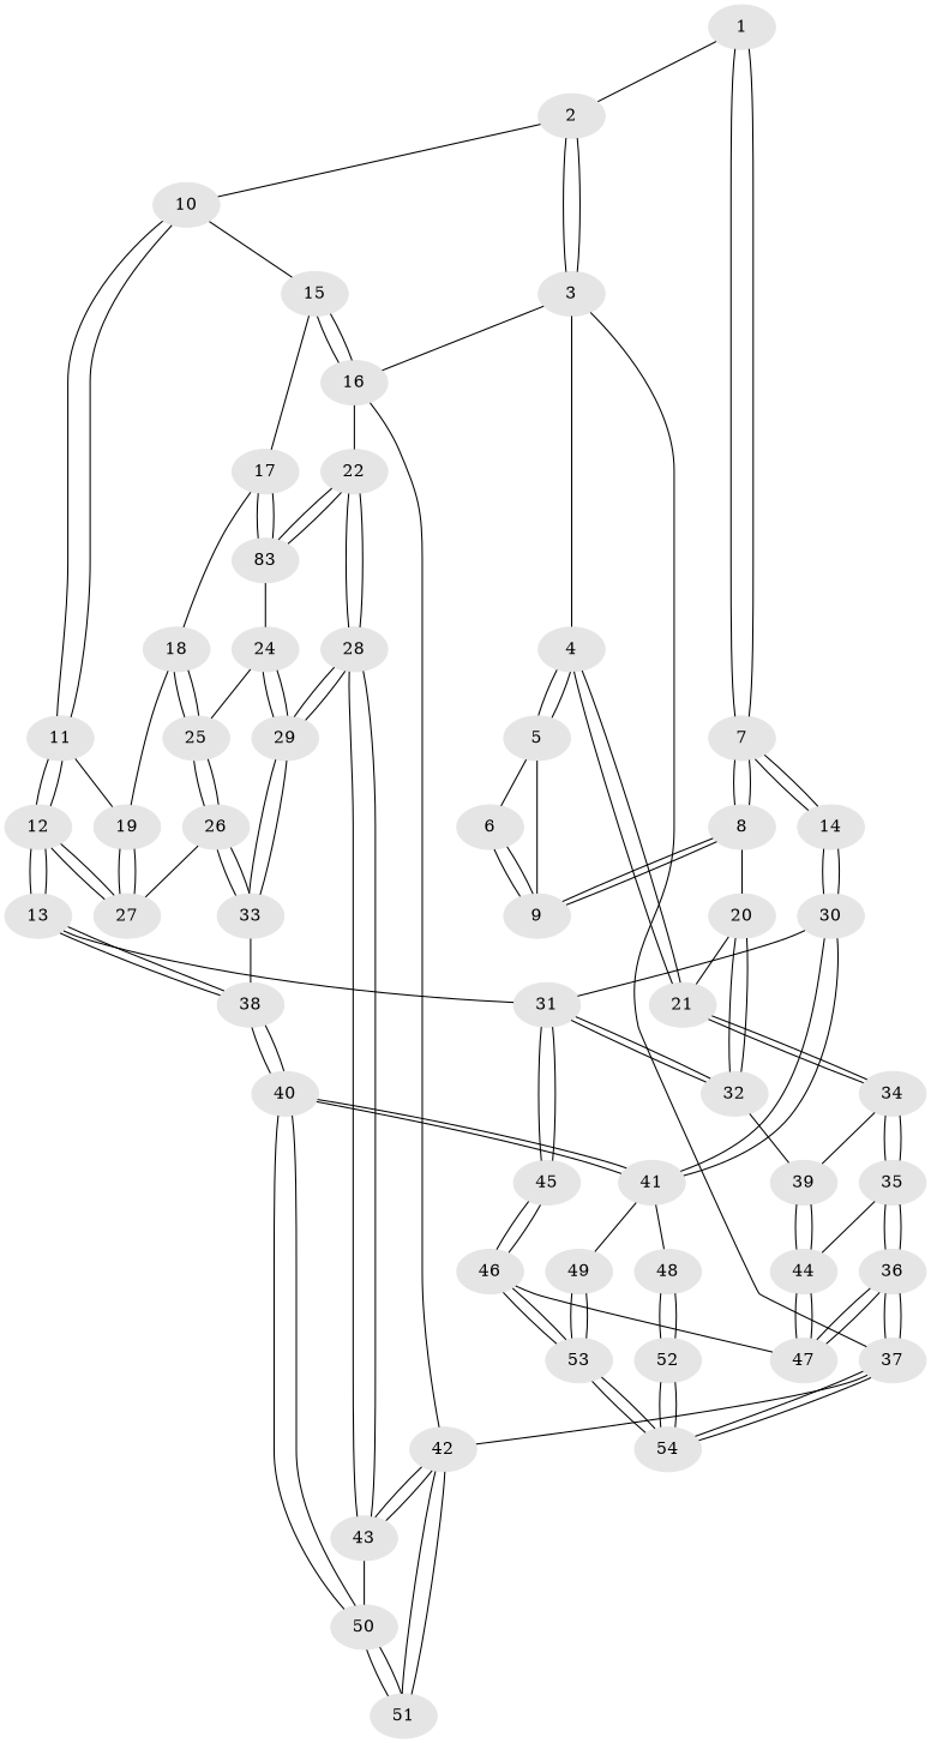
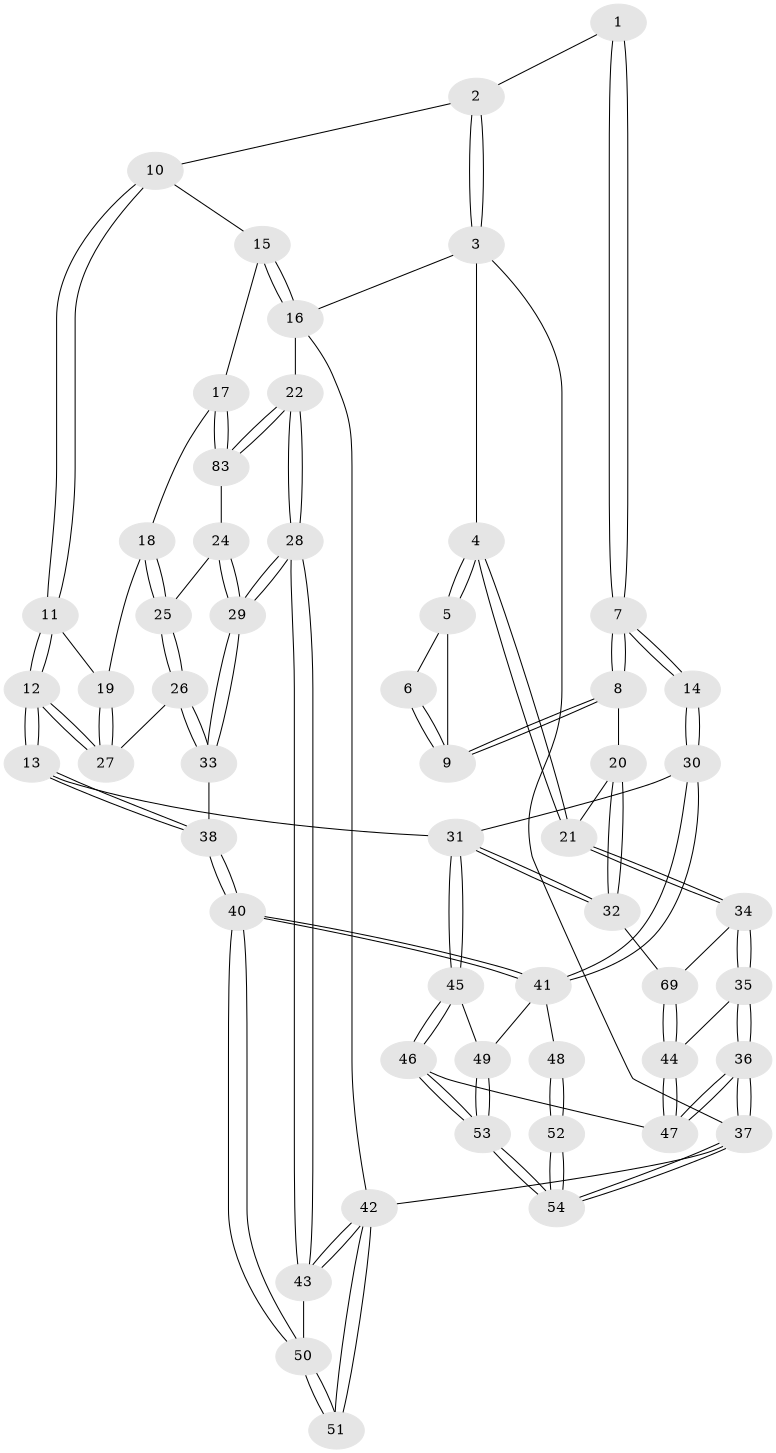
  graph {
    node [color=gray90 style=filled]
    1
    2
    7
    3
    10
    8
    14
    4
    16
    37
    11
    15
    5
    21
    22
    42
    54
    6
    9
    34
    20
    30
    32
    12
    19
    17
    13
    27
    38
    31
    40
    41
    18
    n34 [label=83]
    28
    43
    51
    25
    24
    26
-   39
+   39 [label=69]
    35
    29
    33
    50
    45
    48
    49
    46
    44
    36
    47
    52
    53
    1 -- 2
    1 -- 7
    1 -- 7
    2 -- 3
    2 -- 3
    2 -- 10
    7 -- 8
    7 -- 8
    7 -- 14
    7 -- 14
    3 -- 4
    3 -- 16
    3 -- 37
    10 -- 11
    10 -- 11
    10 -- 15
    8 -- 9
    8 -- 9
    8 -- 20
    14 -- 30
    14 -- 30
    4 -- 5
    4 -- 5
    4 -- 21
    4 -- 21
    16 -- 22
    16 -- 42
    37 -- 42
    37 -- 54
    37 -- 54
    11 -- 12
    11 -- 12
    11 -- 19
    15 -- 16
    15 -- 16
    15 -- 17
    5 -- 6
    5 -- 9
    21 -- 34
    21 -- 34
    22 -- n34
    22 -- n34
    22 -- 28
    22 -- 28
    42 -- 43
    42 -- 43
    42 -- 51
    42 -- 51
    6 -- 9
    6 -- 9
    34 -- 39
    34 -- 35
    34 -- 35
    20 -- 21
    20 -- 32
    20 -- 32
    30 -- 31
    30 -- 41
    30 -- 41
    32 -- 39
    12 -- 13
    12 -- 13
    12 -- 27
    12 -- 27
    19 -- 27
    19 -- 27
    17 -- 18
    17 -- n34
    17 -- n34
    13 -- 38
    13 -- 38
    13 -- 31
    38 -- 40
    38 -- 40
    31 -- 32
    31 -- 32
    31 -- 45
    31 -- 45
    40 -- 41
    40 -- 41
    40 -- 50
    40 -- 50
    41 -- 48
    41 -- 49
    18 -- 19
    18 -- 25
    18 -- 25
    n34 -- 24
    28 -- 43
    28 -- 43
    28 -- 29
    28 -- 29
    43 -- 50
    25 -- 26
    25 -- 26
    24 -- 25
    24 -- 29
    24 -- 29
    26 -- 27
    26 -- 33
    26 -- 33
    39 -- 44
    39 -- 44
    35 -- 44
    35 -- 36
    35 -- 36
    29 -- 33
    29 -- 33
    33 -- 38
    50 -- 51
    50 -- 51
+   45 -- 49
    45 -- 46
    45 -- 46
    48 -- 52
    48 -- 52
    49 -- 53
    49 -- 53
    46 -- 47
    46 -- 53
    46 -- 53
    44 -- 47
    44 -- 47
    36 -- 37
    36 -- 37
    36 -- 47
    36 -- 47
    52 -- 54
    52 -- 54
    53 -- 54
    53 -- 54
  }
